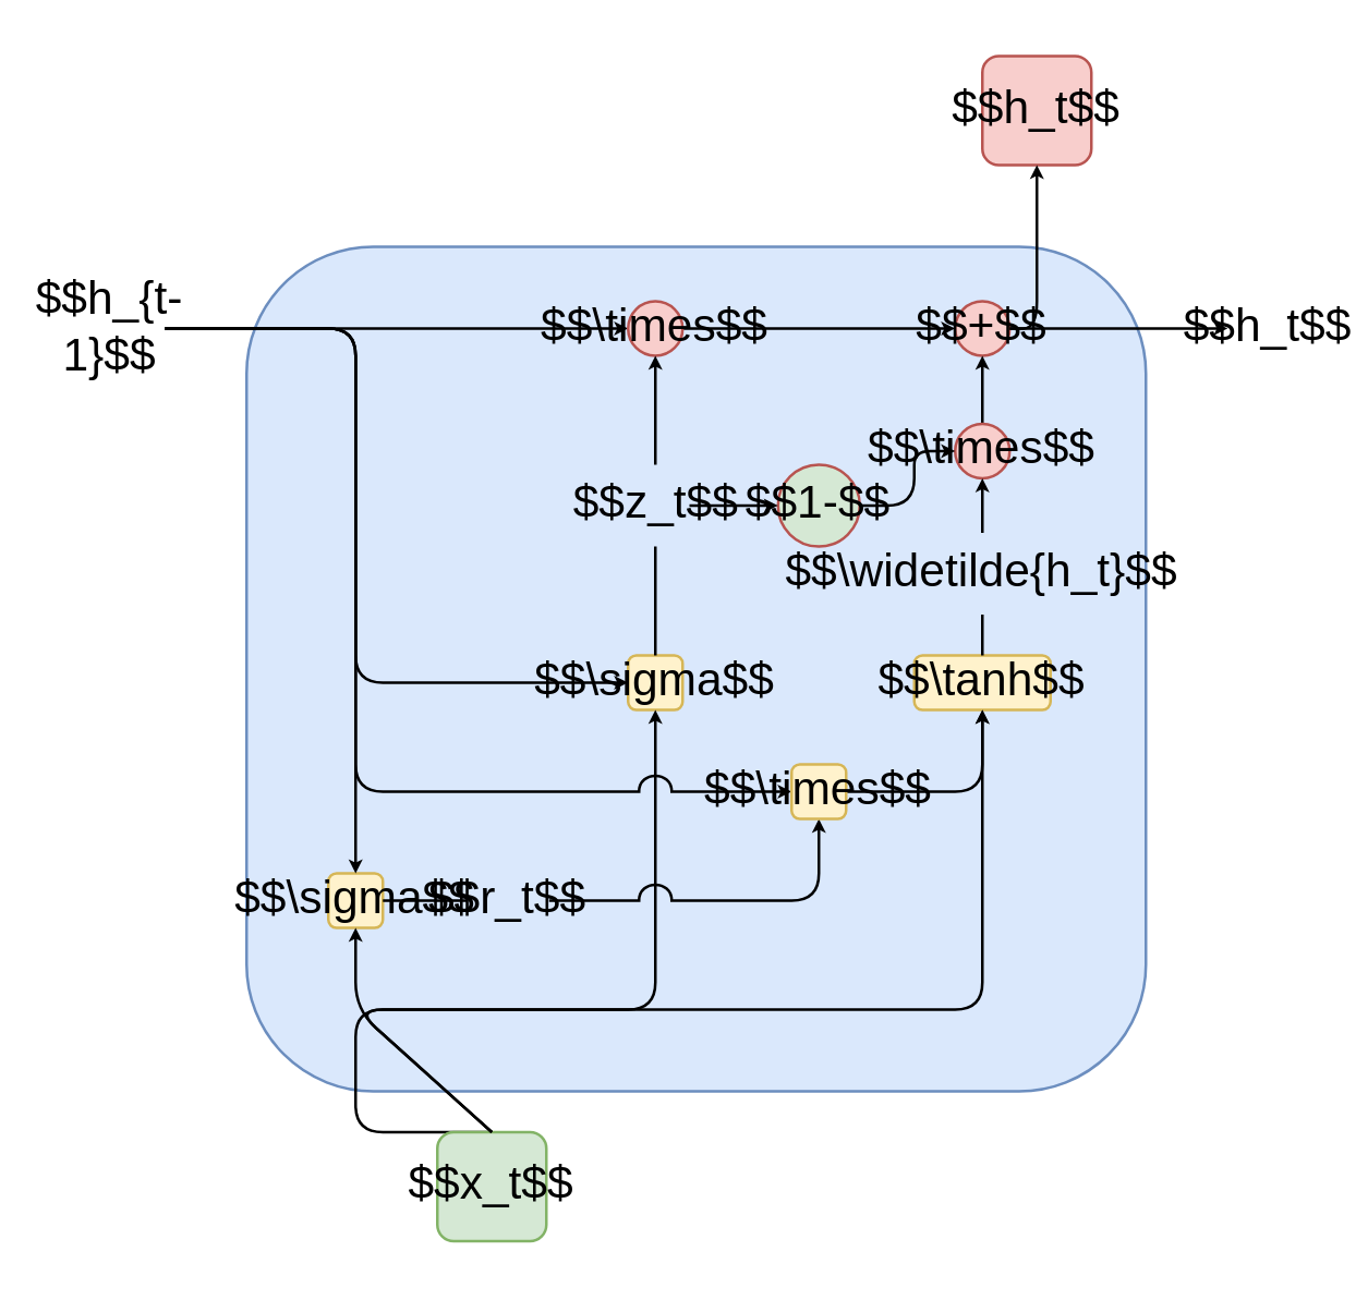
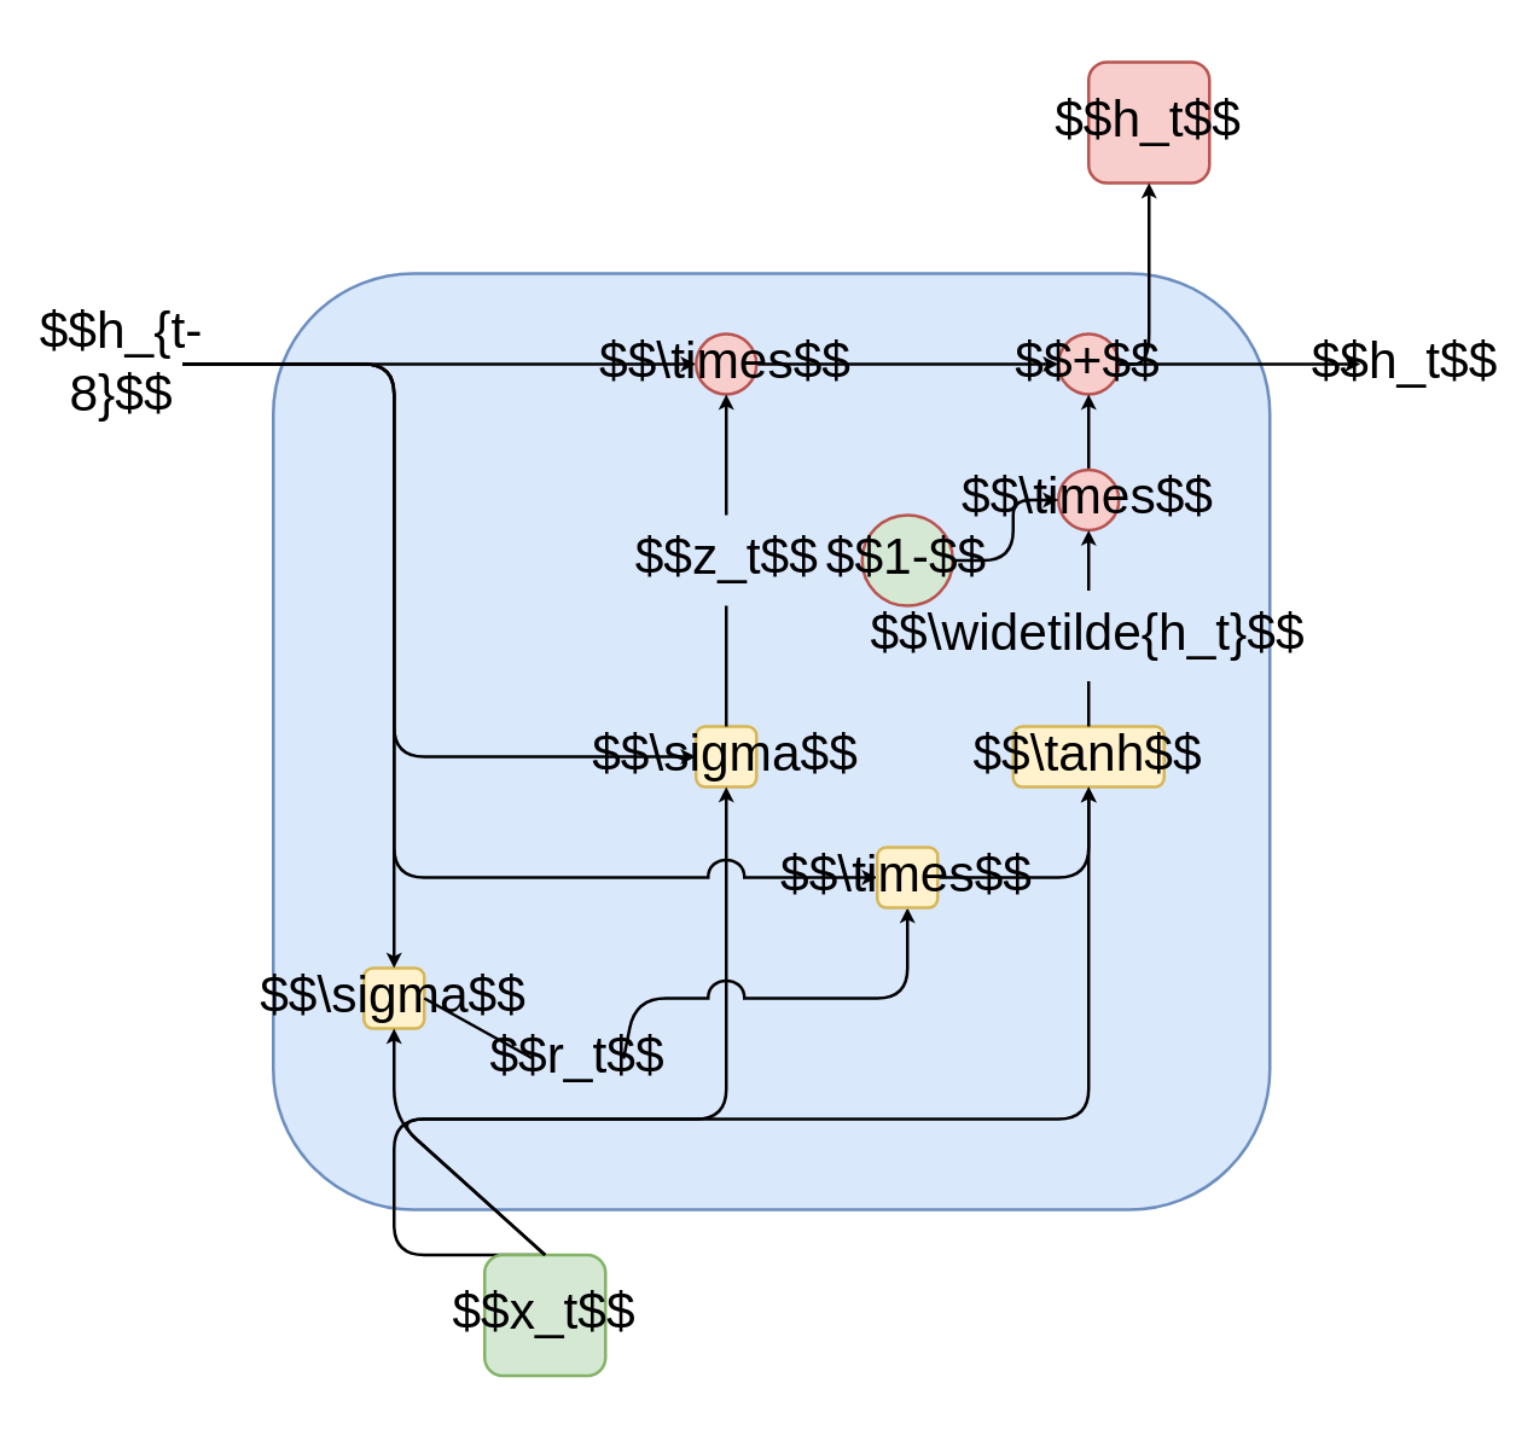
  <mxCell id="0" />
  <mxCell id="1" parent="0" />
  <mxCell id="2" value="" style="rounded=1;whiteSpace=wrap;html=1;labelBackgroundColor=none;fontSize=17;fillColor=#dae8fc;strokeColor=#6c8ebf;" parent="1" vertex="1"><mxGeometry x="90" y="90" width="330" height="310" as="geometry" /></mxCell>
  <mxCell id="3" value="" style="edgeStyle=orthogonalEdgeStyle;rounded=1;orthogonalLoop=1;jettySize=auto;html=1;exitX=1;exitY=0.5;exitDx=0;exitDy=0;endSize=2;startSize=2;entryX=0;entryY=0.5;entryDx=0;entryDy=0;" edge="1" parent="1" source="5" target="16"><mxGeometry relative="1" as="geometry"><Array as="points"><mxPoint x="130" y="120" /><mxPoint x="130" y="250" /></Array></mxGeometry></mxCell>
  <mxCell id="4" value="" style="edgeStyle=orthogonalEdgeStyle;rounded=1;orthogonalLoop=1;jettySize=auto;html=1;startSize=2;endSize=2;entryX=0;entryY=0.5;entryDx=0;entryDy=0;" edge="1" parent="1" source="5" target="9"><mxGeometry relative="1" as="geometry" /></mxCell>
- <mxCell id="5" value="$$h_{t-1}$$" style="text;html=1;strokeColor=none;fillColor=none;align=center;verticalAlign=middle;whiteSpace=wrap;rounded=0;labelBackgroundColor=none;fontSize=17;" parent="1" vertex="1"><mxGeometry x="20" y="110" width="40" height="20" as="geometry" /></mxCell>
+ <mxCell id="5" value="$$h_{t-8}$$" style="text;html=1;strokeColor=none;fillColor=none;align=center;verticalAlign=middle;whiteSpace=wrap;rounded=0;labelBackgroundColor=none;fontSize=17;" parent="1" vertex="1"><mxGeometry x="20" y="110" width="40" height="20" as="geometry" /></mxCell>
  <mxCell id="6" value="&lt;span&gt;$$\tanh$$&lt;/span&gt;" style="rounded=1;whiteSpace=wrap;html=1;labelBackgroundColor=none;fontSize=17;fillColor=#fff2cc;strokeColor=#d6b656;" parent="1" vertex="1"><mxGeometry x="335" y="240" width="50" height="20" as="geometry" /></mxCell>
  <mxCell id="7" value="" style="edgeStyle=orthogonalEdgeStyle;rounded=1;orthogonalLoop=1;jettySize=auto;html=1;startSize=2;endSize=2;entryX=0.5;entryY=1;entryDx=0;entryDy=0;jumpStyle=arc;exitX=1;exitY=0.5;exitDx=0;exitDy=0;" edge="1" parent="1" source="36" target="6"><mxGeometry relative="1" as="geometry"><mxPoint x="305" y="290.034" as="sourcePoint" /></mxGeometry></mxCell>
  <mxCell id="8" value="" style="edgeStyle=elbowEdgeStyle;rounded=0;orthogonalLoop=1;jettySize=auto;elbow=vertical;html=1;fontSize=17;startArrow=none;startFill=0;startSize=2;endSize=2;" parent="1" source="9" target="10" edge="1"><mxGeometry relative="1" as="geometry" /></mxCell>
  <mxCell id="9" value="$$\times$$" style="ellipse;whiteSpace=wrap;html=1;aspect=fixed;labelBackgroundColor=none;fontSize=17;fillColor=#f8cecc;strokeColor=#b85450;" parent="1" vertex="1"><mxGeometry x="230" y="110" width="20" height="20" as="geometry" /></mxCell>
  <mxCell id="10" value="$$+$$" style="ellipse;whiteSpace=wrap;html=1;aspect=fixed;labelBackgroundColor=none;fontSize=17;fillColor=#f8cecc;strokeColor=#b85450;" parent="1" vertex="1"><mxGeometry x="350" y="110" width="20" height="20" as="geometry" /></mxCell>
  <mxCell id="11" value="" style="edgeStyle=orthogonalEdgeStyle;rounded=1;orthogonalLoop=1;jettySize=auto;html=1;startSize=2;endSize=2;entryX=0.5;entryY=1;entryDx=0;entryDy=0;" edge="1" parent="1" source="12" target="10"><mxGeometry relative="1" as="geometry" /></mxCell>
  <mxCell id="12" value="$$\times$$" style="ellipse;whiteSpace=wrap;html=1;aspect=fixed;labelBackgroundColor=none;fontSize=17;fillColor=#f8cecc;strokeColor=#b85450;" parent="1" vertex="1"><mxGeometry x="350" y="155" width="20" height="20" as="geometry" /></mxCell>
  <mxCell id="13" value="$$h_t$$" style="text;html=1;strokeColor=none;fillColor=none;align=center;verticalAlign=middle;whiteSpace=wrap;rounded=0;labelBackgroundColor=none;fontSize=17;" parent="1" vertex="1"><mxGeometry x="450" y="110" width="30" height="20" as="geometry" /></mxCell>
  <mxCell id="14" value="" style="endArrow=classic;html=1;fontSize=17;startSize=2;endSize=2;exitX=1;exitY=0.5;exitDx=0;exitDy=0;shadow=0;sketch=0;targetPerimeterSpacing=0;jumpStyle=none;entryX=0;entryY=0.5;entryDx=0;entryDy=0;" parent="1" source="10" target="13" edge="1"><mxGeometry width="50" height="50" relative="1" as="geometry"><mxPoint x="420" y="240" as="sourcePoint" /><mxPoint x="460" y="120" as="targetPoint" /></mxGeometry></mxCell>
  <mxCell id="15" value="&lt;span&gt;$$\sigma$$&lt;/span&gt;" style="rounded=1;whiteSpace=wrap;html=1;labelBackgroundColor=none;fontSize=17;fillColor=#fff2cc;strokeColor=#d6b656;" parent="1" vertex="1"><mxGeometry x="120" y="320" width="20" height="20" as="geometry" /></mxCell>
  <mxCell id="16" value="&lt;span&gt;$$\sigma$$&lt;/span&gt;" style="rounded=1;whiteSpace=wrap;html=1;labelBackgroundColor=none;fontSize=17;fillColor=#fff2cc;strokeColor=#d6b656;" parent="1" vertex="1"><mxGeometry x="230" y="240" width="20" height="20" as="geometry" /></mxCell>
  <mxCell id="17" value="" style="edgeStyle=orthogonalEdgeStyle;rounded=1;orthogonalLoop=1;jettySize=auto;html=1;endSize=2;startSize=2;exitX=0.5;exitY=0;exitDx=0;exitDy=0;jumpStyle=arc;jumpSize=12;" edge="1" parent="1" source="18" target="16"><mxGeometry relative="1" as="geometry"><Array as="points"><mxPoint x="130" y="370" /><mxPoint x="240" y="370" /></Array></mxGeometry></mxCell>
  <mxCell id="18" value="&lt;span&gt;$$x_t$$&lt;/span&gt;" style="rounded=1;whiteSpace=wrap;html=1;labelBackgroundColor=none;fontSize=17;fillColor=#d5e8d4;strokeColor=#82b366;" parent="1" vertex="1"><mxGeometry x="160" y="415" width="40" height="40" as="geometry" /></mxCell>
  <mxCell id="19" value="$$h_t$$" style="rounded=1;whiteSpace=wrap;html=1;labelBackgroundColor=none;fontSize=17;fillColor=#f8cecc;strokeColor=#b85450;" parent="1" vertex="1"><mxGeometry x="360" y="20" width="40" height="40" as="geometry" /></mxCell>
  <mxCell id="20" value="" style="edgeStyle=orthogonalEdgeStyle;rounded=1;orthogonalLoop=1;jettySize=auto;html=1;startSize=2;endSize=2;" edge="1" parent="1" source="21" target="12"><mxGeometry relative="1" as="geometry" /></mxCell>
  <mxCell id="21" value="$$1-$$" style="ellipse;whiteSpace=wrap;html=1;aspect=fixed;labelBackgroundColor=none;fontSize=17;fillColor=#d5e8d4;strokeColor=#b85450;" vertex="1" parent="1"><mxGeometry x="285" y="170" width="30" height="30" as="geometry" /></mxCell>
- <mxCell id="22" value="" style="edgeStyle=orthogonalEdgeStyle;rounded=1;orthogonalLoop=1;jettySize=auto;html=1;startSize=2;endSize=2;" edge="1" parent="1" source="23" target="21"><mxGeometry relative="1" as="geometry" /></mxCell>
  <mxCell id="23" value="$$z_t$$" style="text;html=1;strokeColor=none;fillColor=none;align=center;verticalAlign=middle;whiteSpace=wrap;rounded=0;labelBackgroundColor=none;fontSize=17;" parent="1" vertex="1"><mxGeometry x="227.5" y="170" width="25" height="30" as="geometry" /></mxCell>
  <mxCell id="24" value="" style="endArrow=classic;html=1;startSize=2;endSize=2;entryX=0.5;entryY=1;entryDx=0;entryDy=0;" edge="1" parent="1" source="23" target="9"><mxGeometry width="50" height="50" relative="1" as="geometry"><mxPoint x="260" y="300" as="sourcePoint" /><mxPoint x="310" y="250" as="targetPoint" /></mxGeometry></mxCell>
  <mxCell id="25" value="" style="endArrow=none;html=1;startSize=2;endSize=2;entryX=0.5;entryY=1;entryDx=0;entryDy=0;exitX=0.5;exitY=0;exitDx=0;exitDy=0;" edge="1" parent="1" source="16" target="23"><mxGeometry width="50" height="50" relative="1" as="geometry"><mxPoint x="260" y="300" as="sourcePoint" /><mxPoint x="310" y="250" as="targetPoint" /></mxGeometry></mxCell>
  <mxCell id="26" value="$$\widetilde{h_t}$$" style="text;html=1;strokeColor=none;fillColor=none;align=center;verticalAlign=middle;whiteSpace=wrap;rounded=0;labelBackgroundColor=none;fontSize=17;" parent="1" vertex="1"><mxGeometry x="345" y="195" width="30" height="30" as="geometry" /></mxCell>
  <mxCell id="27" value="" style="endArrow=classic;html=1;startSize=2;endSize=2;entryX=0.5;entryY=1;entryDx=0;entryDy=0;exitX=0.5;exitY=0;exitDx=0;exitDy=0;" edge="1" parent="1" source="26" target="12"><mxGeometry width="50" height="50" relative="1" as="geometry"><mxPoint x="380" y="300" as="sourcePoint" /><mxPoint x="430" y="250" as="targetPoint" /></mxGeometry></mxCell>
  <mxCell id="28" value="" style="endArrow=none;html=1;startSize=2;endSize=2;entryX=0.5;entryY=1;entryDx=0;entryDy=0;exitX=0.5;exitY=0;exitDx=0;exitDy=0;" edge="1" parent="1" source="6" target="26"><mxGeometry width="50" height="50" relative="1" as="geometry"><mxPoint x="380" y="300" as="sourcePoint" /><mxPoint x="430" y="250" as="targetPoint" /></mxGeometry></mxCell>
  <mxCell id="29" value="" style="endArrow=classic;html=1;startSize=2;endSize=2;exitX=1;exitY=0.5;exitDx=0;exitDy=0;jumpStyle=arc;jumpSize=12;entryX=0;entryY=0.5;entryDx=0;entryDy=0;" edge="1" parent="1" source="5" target="36"><mxGeometry width="50" height="50" relative="1" as="geometry"><mxPoint x="140" y="300" as="sourcePoint" /><mxPoint x="290" y="290" as="targetPoint" /><Array as="points"><mxPoint x="130" y="120" /><mxPoint x="130" y="290" /></Array></mxGeometry></mxCell>
  <mxCell id="30" value="" style="endArrow=classic;html=1;startSize=2;endSize=2;exitX=1;exitY=0.5;exitDx=0;exitDy=0;entryX=0.5;entryY=0;entryDx=0;entryDy=0;" edge="1" parent="1" source="5" target="15"><mxGeometry width="50" height="50" relative="1" as="geometry"><mxPoint x="220" y="300" as="sourcePoint" /><mxPoint x="270" y="250" as="targetPoint" /><Array as="points"><mxPoint x="130" y="120" /></Array></mxGeometry></mxCell>
  <mxCell id="31" value="" style="endArrow=classic;html=1;startSize=2;endSize=2;exitX=1;exitY=0.5;exitDx=0;exitDy=0;entryX=0.5;entryY=1;entryDx=0;entryDy=0;startArrow=none;jumpStyle=arc;jumpSize=12;" edge="1" parent="1" source="32" target="36"><mxGeometry width="50" height="50" relative="1" as="geometry"><mxPoint x="220" y="300" as="sourcePoint" /><mxPoint x="295" y="300" as="targetPoint" /><Array as="points"><mxPoint x="210" y="330" /><mxPoint x="300" y="330" /></Array></mxGeometry></mxCell>
- <mxCell id="32" value="$$r_t$$" style="text;html=1;strokeColor=none;fillColor=none;align=center;verticalAlign=middle;whiteSpace=wrap;rounded=0;labelBackgroundColor=none;fontSize=17;" parent="1" vertex="1"><mxGeometry x="171" y="315" width="30" height="30" as="geometry" /></mxCell>
+ <mxCell id="32" value="$$r_t$$" style="text;html=1;strokeColor=none;fillColor=none;align=center;verticalAlign=middle;whiteSpace=wrap;rounded=0;labelBackgroundColor=none;fontSize=17;" parent="1" vertex="1"><mxGeometry x="176" y="335" width="30" height="30" as="geometry" /></mxCell>
  <mxCell id="33" value="" style="endArrow=none;html=1;startSize=2;endSize=2;exitX=1;exitY=0.5;exitDx=0;exitDy=0;entryX=0;entryY=0.5;entryDx=0;entryDy=0;" edge="1" parent="1" source="15" target="32"><mxGeometry width="50" height="50" relative="1" as="geometry"><mxPoint x="160" y="330" as="sourcePoint" /><mxPoint x="210" y="300" as="targetPoint" /><Array as="points" /></mxGeometry></mxCell>
  <mxCell id="34" value="" style="endArrow=classic;html=1;startSize=2;endSize=2;entryX=0.5;entryY=1;entryDx=0;entryDy=0;exitX=0.5;exitY=0;exitDx=0;exitDy=0;" edge="1" parent="1" source="18" target="15"><mxGeometry width="50" height="50" relative="1" as="geometry"><mxPoint x="210" y="300" as="sourcePoint" /><mxPoint x="260" y="250" as="targetPoint" /><Array as="points"><mxPoint x="130" y="370" /></Array></mxGeometry></mxCell>
  <mxCell id="35" value="" style="endArrow=classic;html=1;startSize=2;endSize=2;entryX=0.5;entryY=1;entryDx=0;entryDy=0;exitX=0.5;exitY=0;exitDx=0;exitDy=0;" edge="1" parent="1" source="18" target="6"><mxGeometry width="50" height="50" relative="1" as="geometry"><mxPoint x="220" y="300" as="sourcePoint" /><mxPoint x="270" y="250" as="targetPoint" /><Array as="points"><mxPoint x="130" y="370" /><mxPoint x="360" y="370" /></Array></mxGeometry></mxCell>
  <mxCell id="36" value="$$\times$$" style="rounded=1;whiteSpace=wrap;html=1;labelBackgroundColor=none;fontSize=17;fillColor=#fff2cc;strokeColor=#d6b656;" vertex="1" parent="1"><mxGeometry x="290" y="280" width="20" height="20" as="geometry" /></mxCell>
  <mxCell id="37" value="" style="endArrow=classic;html=1;startSize=2;endSize=2;entryX=0.5;entryY=1;entryDx=0;entryDy=0;exitX=1;exitY=0.5;exitDx=0;exitDy=0;" edge="1" parent="1" source="10" target="19"><mxGeometry width="50" height="50" relative="1" as="geometry"><mxPoint x="300" y="300" as="sourcePoint" /><mxPoint x="350" y="250" as="targetPoint" /><Array as="points"><mxPoint x="380" y="120" /></Array></mxGeometry></mxCell>
